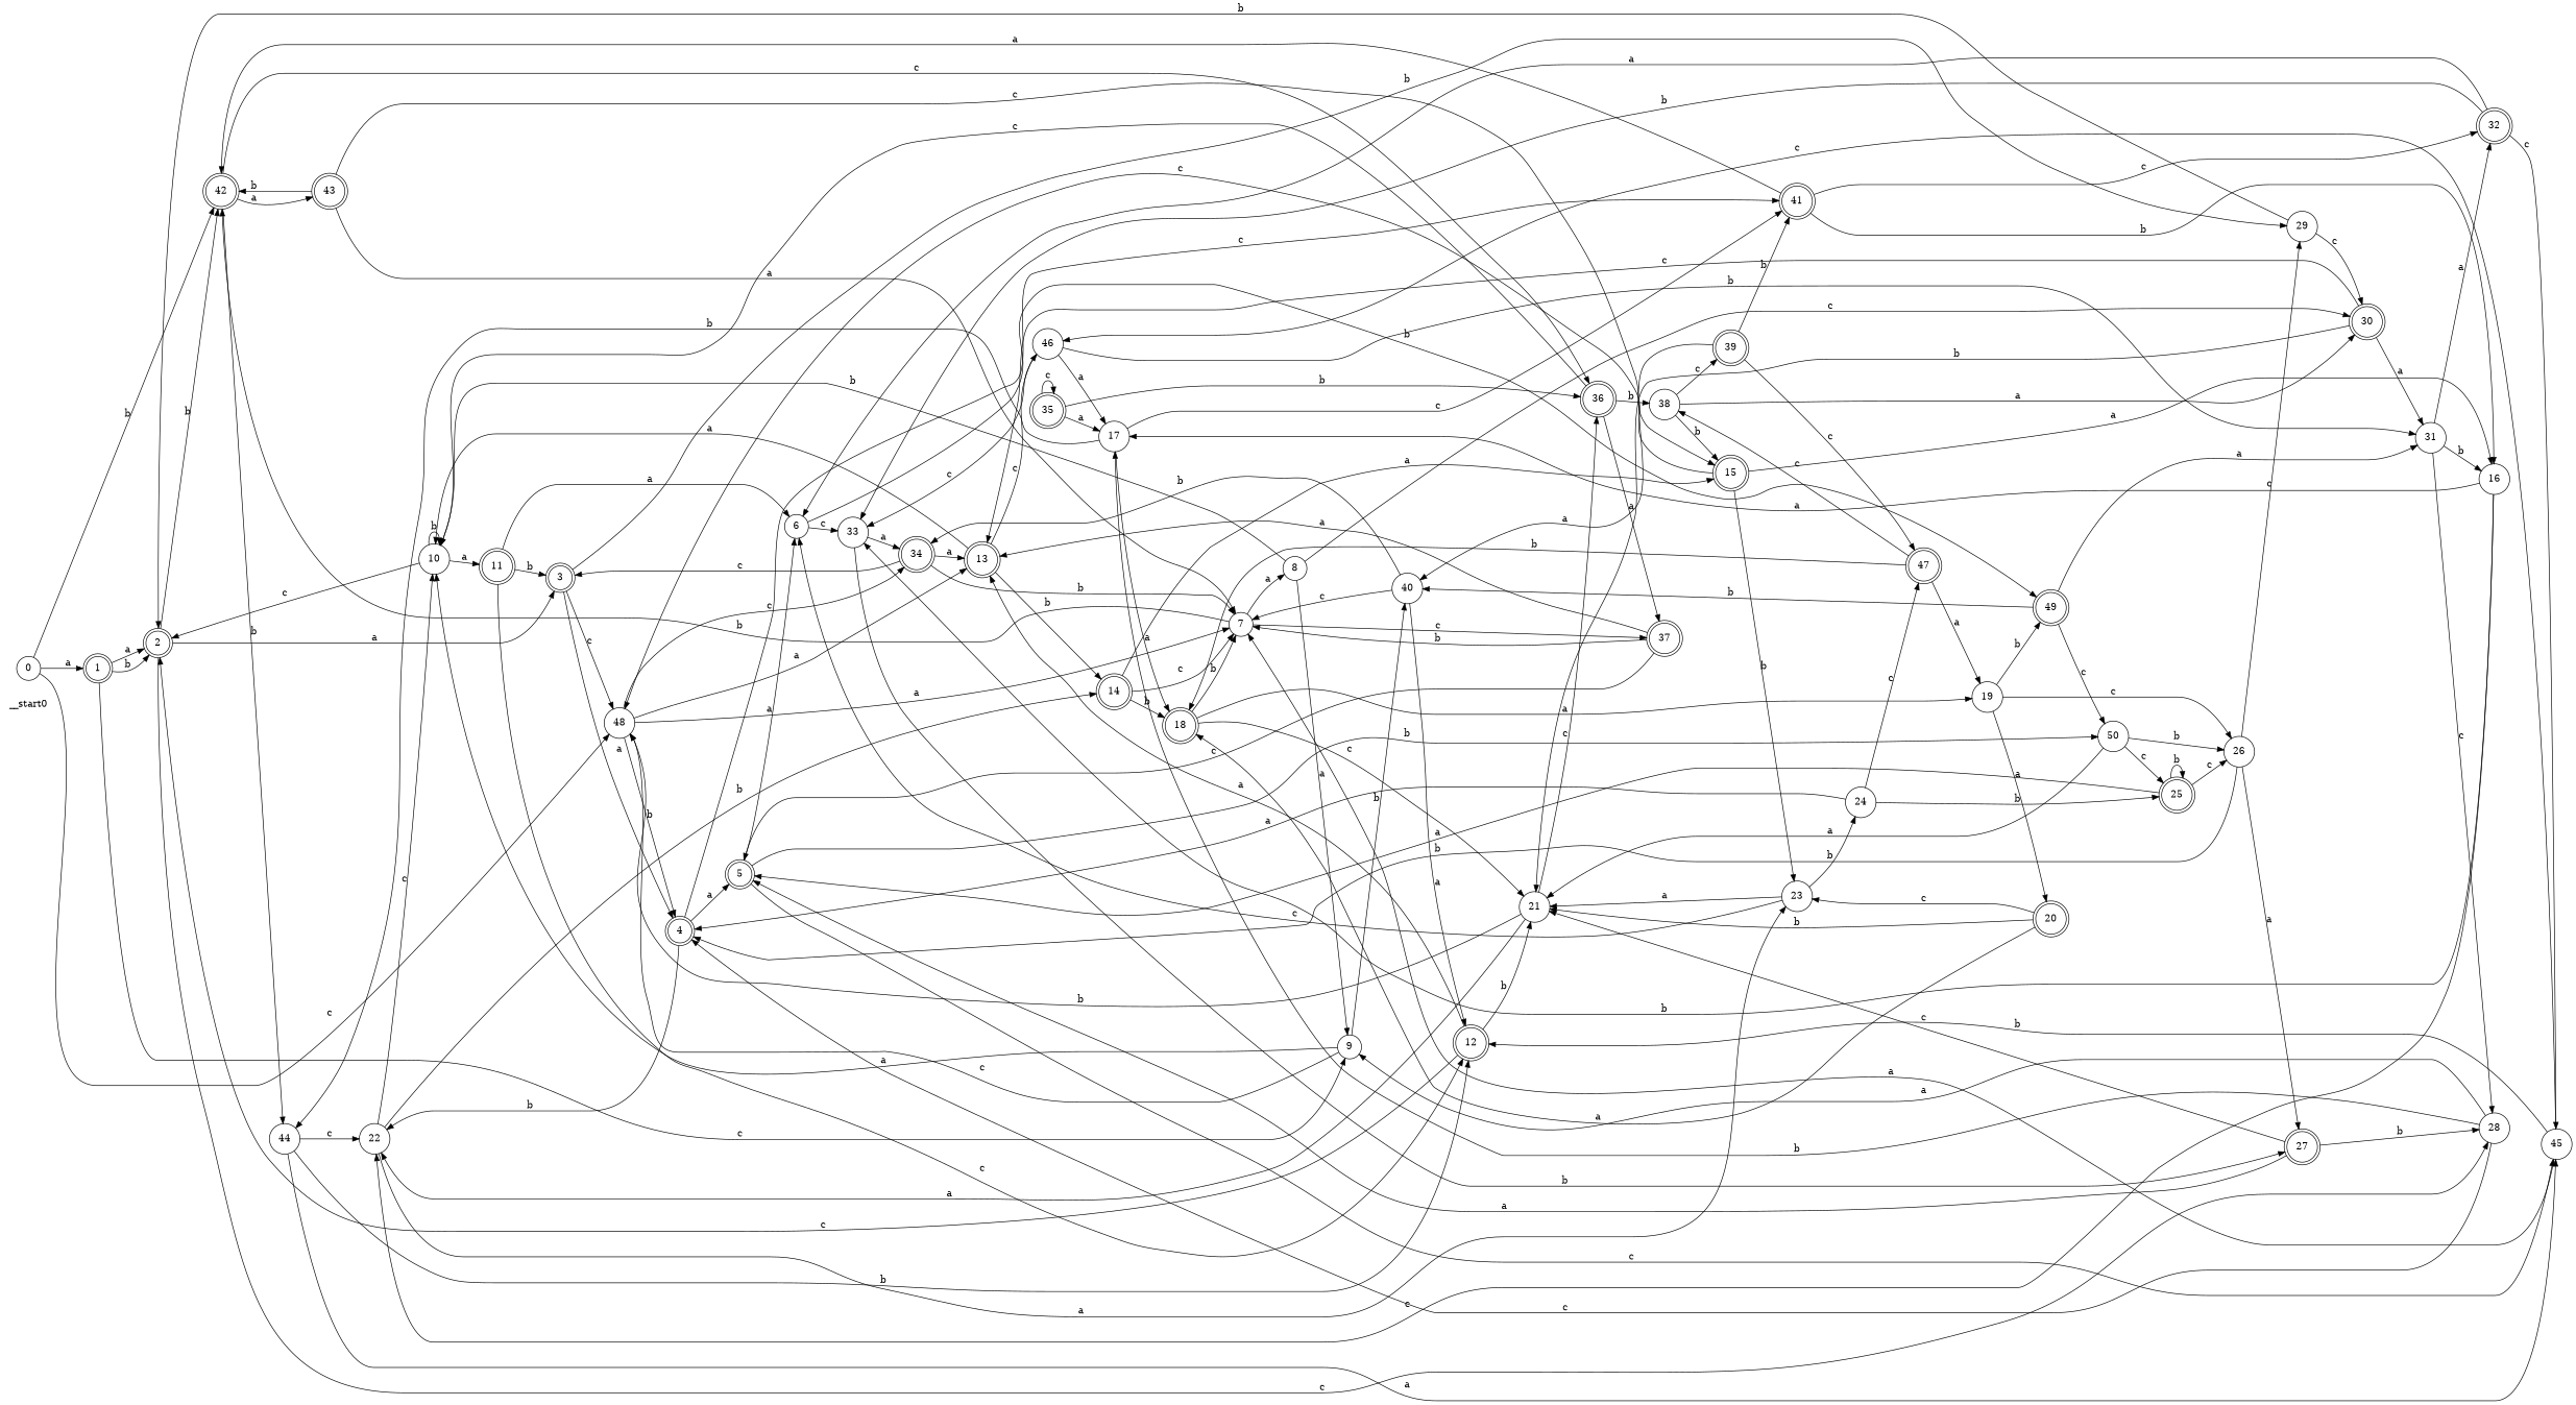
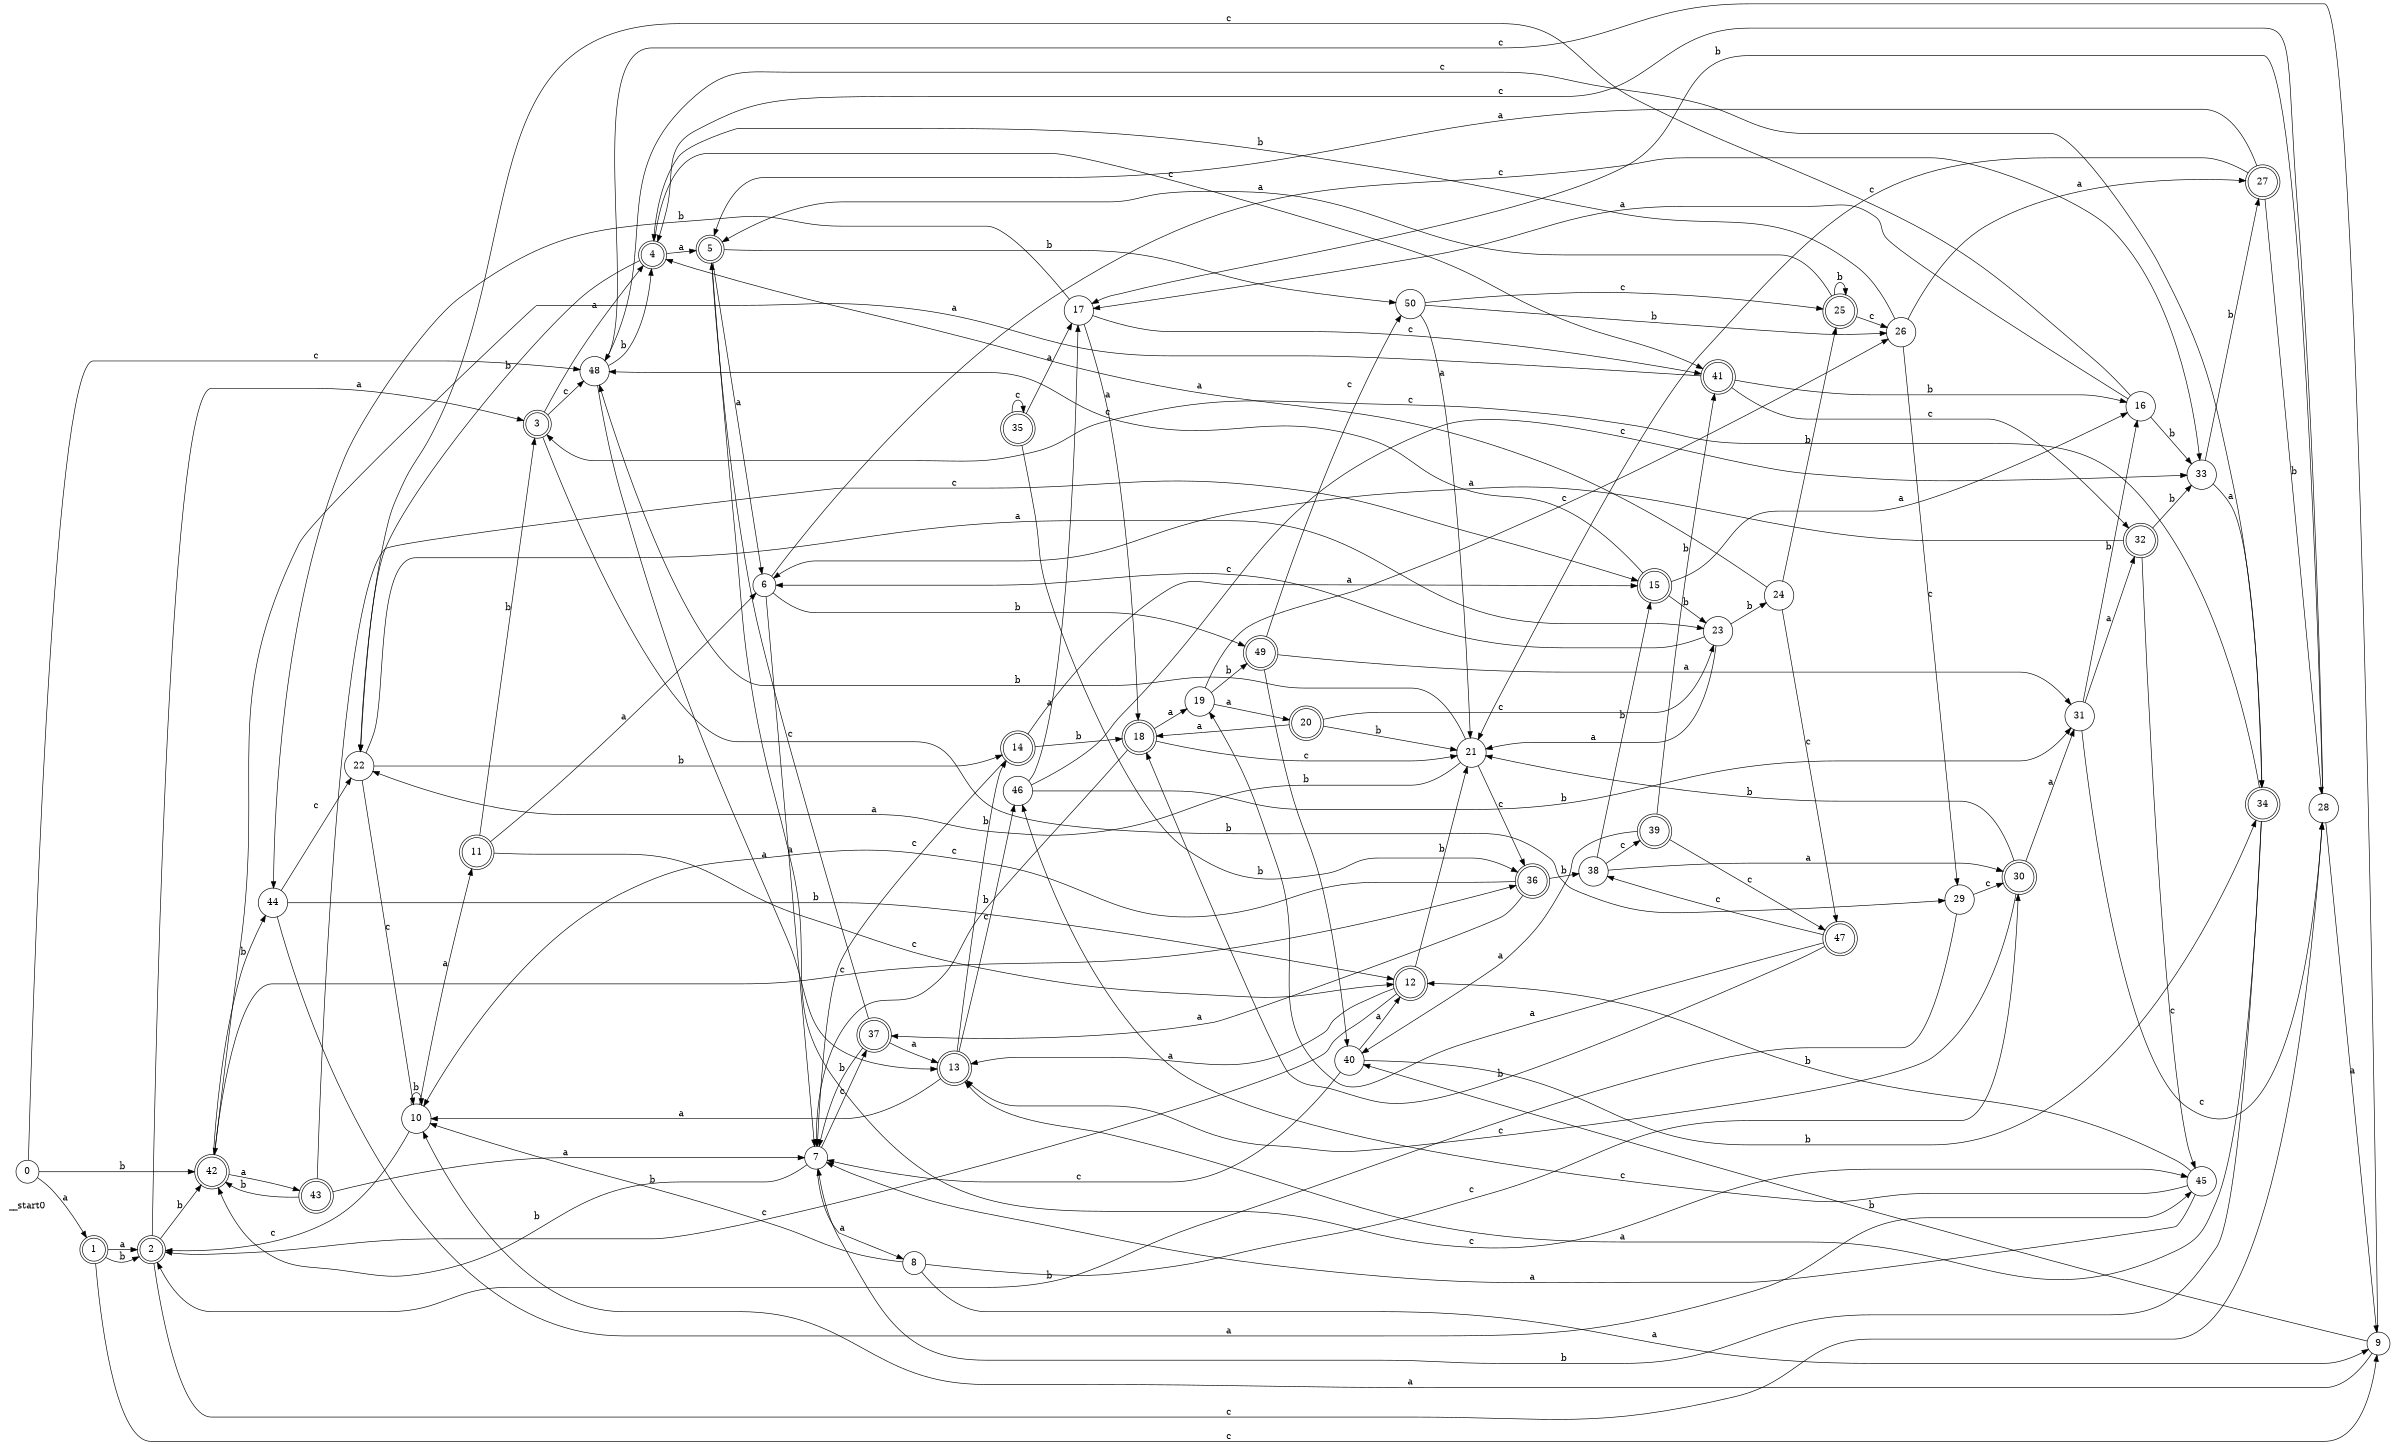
  digraph {
    rankdir=LR
    node [shape=doublecircle color=black fillcolor=white style="rounded,filled"]
    __start0 [shape=none color="" fillcolor="" style=""]
    n2 [label=0 shape=circle style=filled]
    n3 [label=1]
    n4 [label=42]
    n5 [label=48 shape=circle style=filled]
    n6 [label=2]
    n7 [label=9 shape=circle style=filled]
    n8 [label=44 shape=circle style=filled]
    n9 [label=36]
    n10 [label=43]
    n11 [label=4]
    n12 [label=13]
    n13 [label=34]
    n14 [label=3]
    n15 [label=28 shape=circle style=filled]
    n16 [label=10 shape=circle style=filled]
    n17 [label=40 shape=circle style=filled]
    n18 [label=29 shape=circle style=filled]
    n19 [label=17 shape=circle style=filled]
    n20 [label=5]
    n21 [label=22 shape=circle style=filled]
    n22 [label=41]
    n23 [label=30]
    n24 [label=6 shape=circle style=filled]
    n25 [label=45 shape=circle style=filled]
    n26 [label=50 shape=circle style=filled]
    n27 [label=14]
    n28 [label=23 shape=circle style=filled]
    n29 [label=16 shape=circle style=filled]
    n30 [label=32]
    n31 [label=7 shape=circle style=filled]
    n32 [label=33 shape=circle style=filled]
    n33 [label=49]
    n34 [label=12]
    n35 [label=46 shape=circle style=filled]
    n36 [label=21 shape=circle style=filled]
    n37 [label=26 shape=circle style=filled]
    n38 [label=25]
    n39 [label=8 shape=circle style=filled]
    n40 [label=37]
    n41 [label=27]
    n42 [label=31 shape=circle style=filled]
    n43 [label=11]
    n44 [label=15]
    n45 [label=18]
    n46 [label=19 shape=circle style=filled]
    n47 [label=24 shape=circle style=filled]
    n48 [label=20]
    n49 [label=38 shape=circle style=filled]
    n50 [label=47]
    n51 [label=35]
    n52 [label=39]
    n2 -> n3 [label=a]
    n2 -> n4 [label=b]
    n2 -> n5 [label=c]
    n3 -> n6 [label=a]
    n3 -> n6 [label=b]
    n3 -> n7 [label=c]
    n4 -> n8 [label=b]
    n4 -> n9 [label=c]
    n4 -> n10 [label=a]
    n5 -> n11 [label=b]
    n5 -> n12 [label=a]
    n5 -> n13 [label=c]
    n6 -> n4 [label=b]
    n6 -> n14 [label=a]
    n6 -> n15 [label=c]
    n7 -> n5 [label=c]
    n7 -> n16 [label=a]
    n7 -> n17 [label=b]
    n8 -> n21 [label=c]
    n8 -> n25 [label=a]
    n8 -> n34 [label=b]
    n9 -> n16 [label=c]
    n9 -> n40 [label=a]
    n9 -> n49 [label=b]
    n10 -> n4 [label=b]
    n10 -> n31 [label=a]
    n10 -> n44 [label=c]
    n11 -> n20 [label=a]
    n11 -> n21 [label=b]
    n11 -> n22 [label=c]
    n12 -> n16 [label=a]
    n12 -> n27 [label=b]
    n12 -> n35 [label=c]
    n13 -> n12 [label=a]
    n13 -> n14 [label=c]
    n13 -> n31 [label=b]
    n14 -> n5 [label=c]
    n14 -> n11 [label=a]
    n14 -> n18 [label=b]
    n15 -> n7 [label=a]
    n15 -> n11 [label=c]
    n15 -> n19 [label=b]
    n16 -> n6 [label=c]
    n16 -> n16 [label=b]
    n16 -> n43 [label=a]
    n17 -> n13 [label=b]
    n17 -> n31 [label=c]
    n17 -> n34 [label=a]
    n18 -> n6 [label=b]
    n18 -> n23 [label=c]
    n19 -> n8 [label=b]
    n19 -> n22 [label=c]
    n19 -> n45 [label=a]
    n20 -> n24 [label=a]
    n20 -> n25 [label=c]
    n20 -> n26 [label=b]
    n21 -> n16 [label=c]
    n21 -> n27 [label=b]
    n21 -> n28 [label=a]
    n22 -> n4 [label=a]
    n22 -> n29 [label=b]
    n22 -> n30 [label=c]
    n23 -> n12 [label=c]
    n23 -> n36 [label=b]
    n23 -> n42 [label=a]
-   n5 -> n31 [label=a]
+   n24 -> n31 [label=a]
    n24 -> n32 [label=c]
    n24 -> n33 [label=b]
    n25 -> n31 [label=a]
    n25 -> n34 [label=b]
    n25 -> n35 [label=c]
    n26 -> n36 [label=a]
    n26 -> n37 [label=b]
    n26 -> n38 [label=c]
    n27 -> n31 [label=c]
    n27 -> n44 [label=a]
    n27 -> n45 [label=b]
    n28 -> n24 [label=c]
    n28 -> n36 [label=a]
    n28 -> n47 [label=b]
    n29 -> n19 [label=a]
    n29 -> n21 [label=c]
    n29 -> n32 [label=b]
    n30 -> n24 [label=a]
    n30 -> n25 [label=c]
    n30 -> n32 [label=b]
    n31 -> n4 [label=b]
    n31 -> n39 [label=a]
    n31 -> n40 [label=c]
    n32 -> n13 [label=a]
    n32 -> n41 [label=b]
    n33 -> n17 [label=b]
    n33 -> n26 [label=c]
    n33 -> n42 [label=a]
    n34 -> n6 [label=c]
    n34 -> n12 [label=a]
    n34 -> n36 [label=b]
    n35 -> n19 [label=a]
    n35 -> n32 [label=c]
    n35 -> n42 [label=b]
    n36 -> n5 [label=b]
    n36 -> n9 [label=c]
    n36 -> n21 [label=a]
    n37 -> n11 [label=b]
    n37 -> n18 [label=c]
    n37 -> n41 [label=a]
    n38 -> n20 [label=a]
    n38 -> n37 [label=c]
    n38 -> n38 [label=b]
    n39 -> n7 [label=a]
    n39 -> n16 [label=b]
    n39 -> n23 [label=c]
    n40 -> n12 [label=a]
    n40 -> n20 [label=c]
    n40 -> n31 [label=b]
    n41 -> n15 [label=b]
    n41 -> n20 [label=a]
    n41 -> n36 [label=c]
    n42 -> n15 [label=c]
    n42 -> n29 [label=b]
    n42 -> n30 [label=a]
    n43 -> n14 [label=b]
    n43 -> n24 [label=a]
    n43 -> n34 [label=c]
    n44 -> n5 [label=c]
    n44 -> n28 [label=b]
    n44 -> n29 [label=a]
    n45 -> n31 [label=b]
    n45 -> n36 [label=c]
    n45 -> n46 [label=a]
    n46 -> n33 [label=b]
    n46 -> n37 [label=c]
    n46 -> n48 [label=a]
    n47 -> n11 [label=a]
    n47 -> n38 [label=b]
    n47 -> n50 [label=c]
    n48 -> n28 [label=c]
    n48 -> n36 [label=b]
    n48 -> n45 [label=a]
    n49 -> n23 [label=a]
    n49 -> n44 [label=b]
    n49 -> n52 [label=c]
    n50 -> n45 [label=b]
    n50 -> n46 [label=a]
    n50 -> n49 [label=c]
    n51 -> n9 [label=b]
    n51 -> n19 [label=a]
    n51 -> n51 [label=c]
    n52 -> n17 [label=a]
    n52 -> n22 [label=b]
    n52 -> n50 [label=c]
  }
